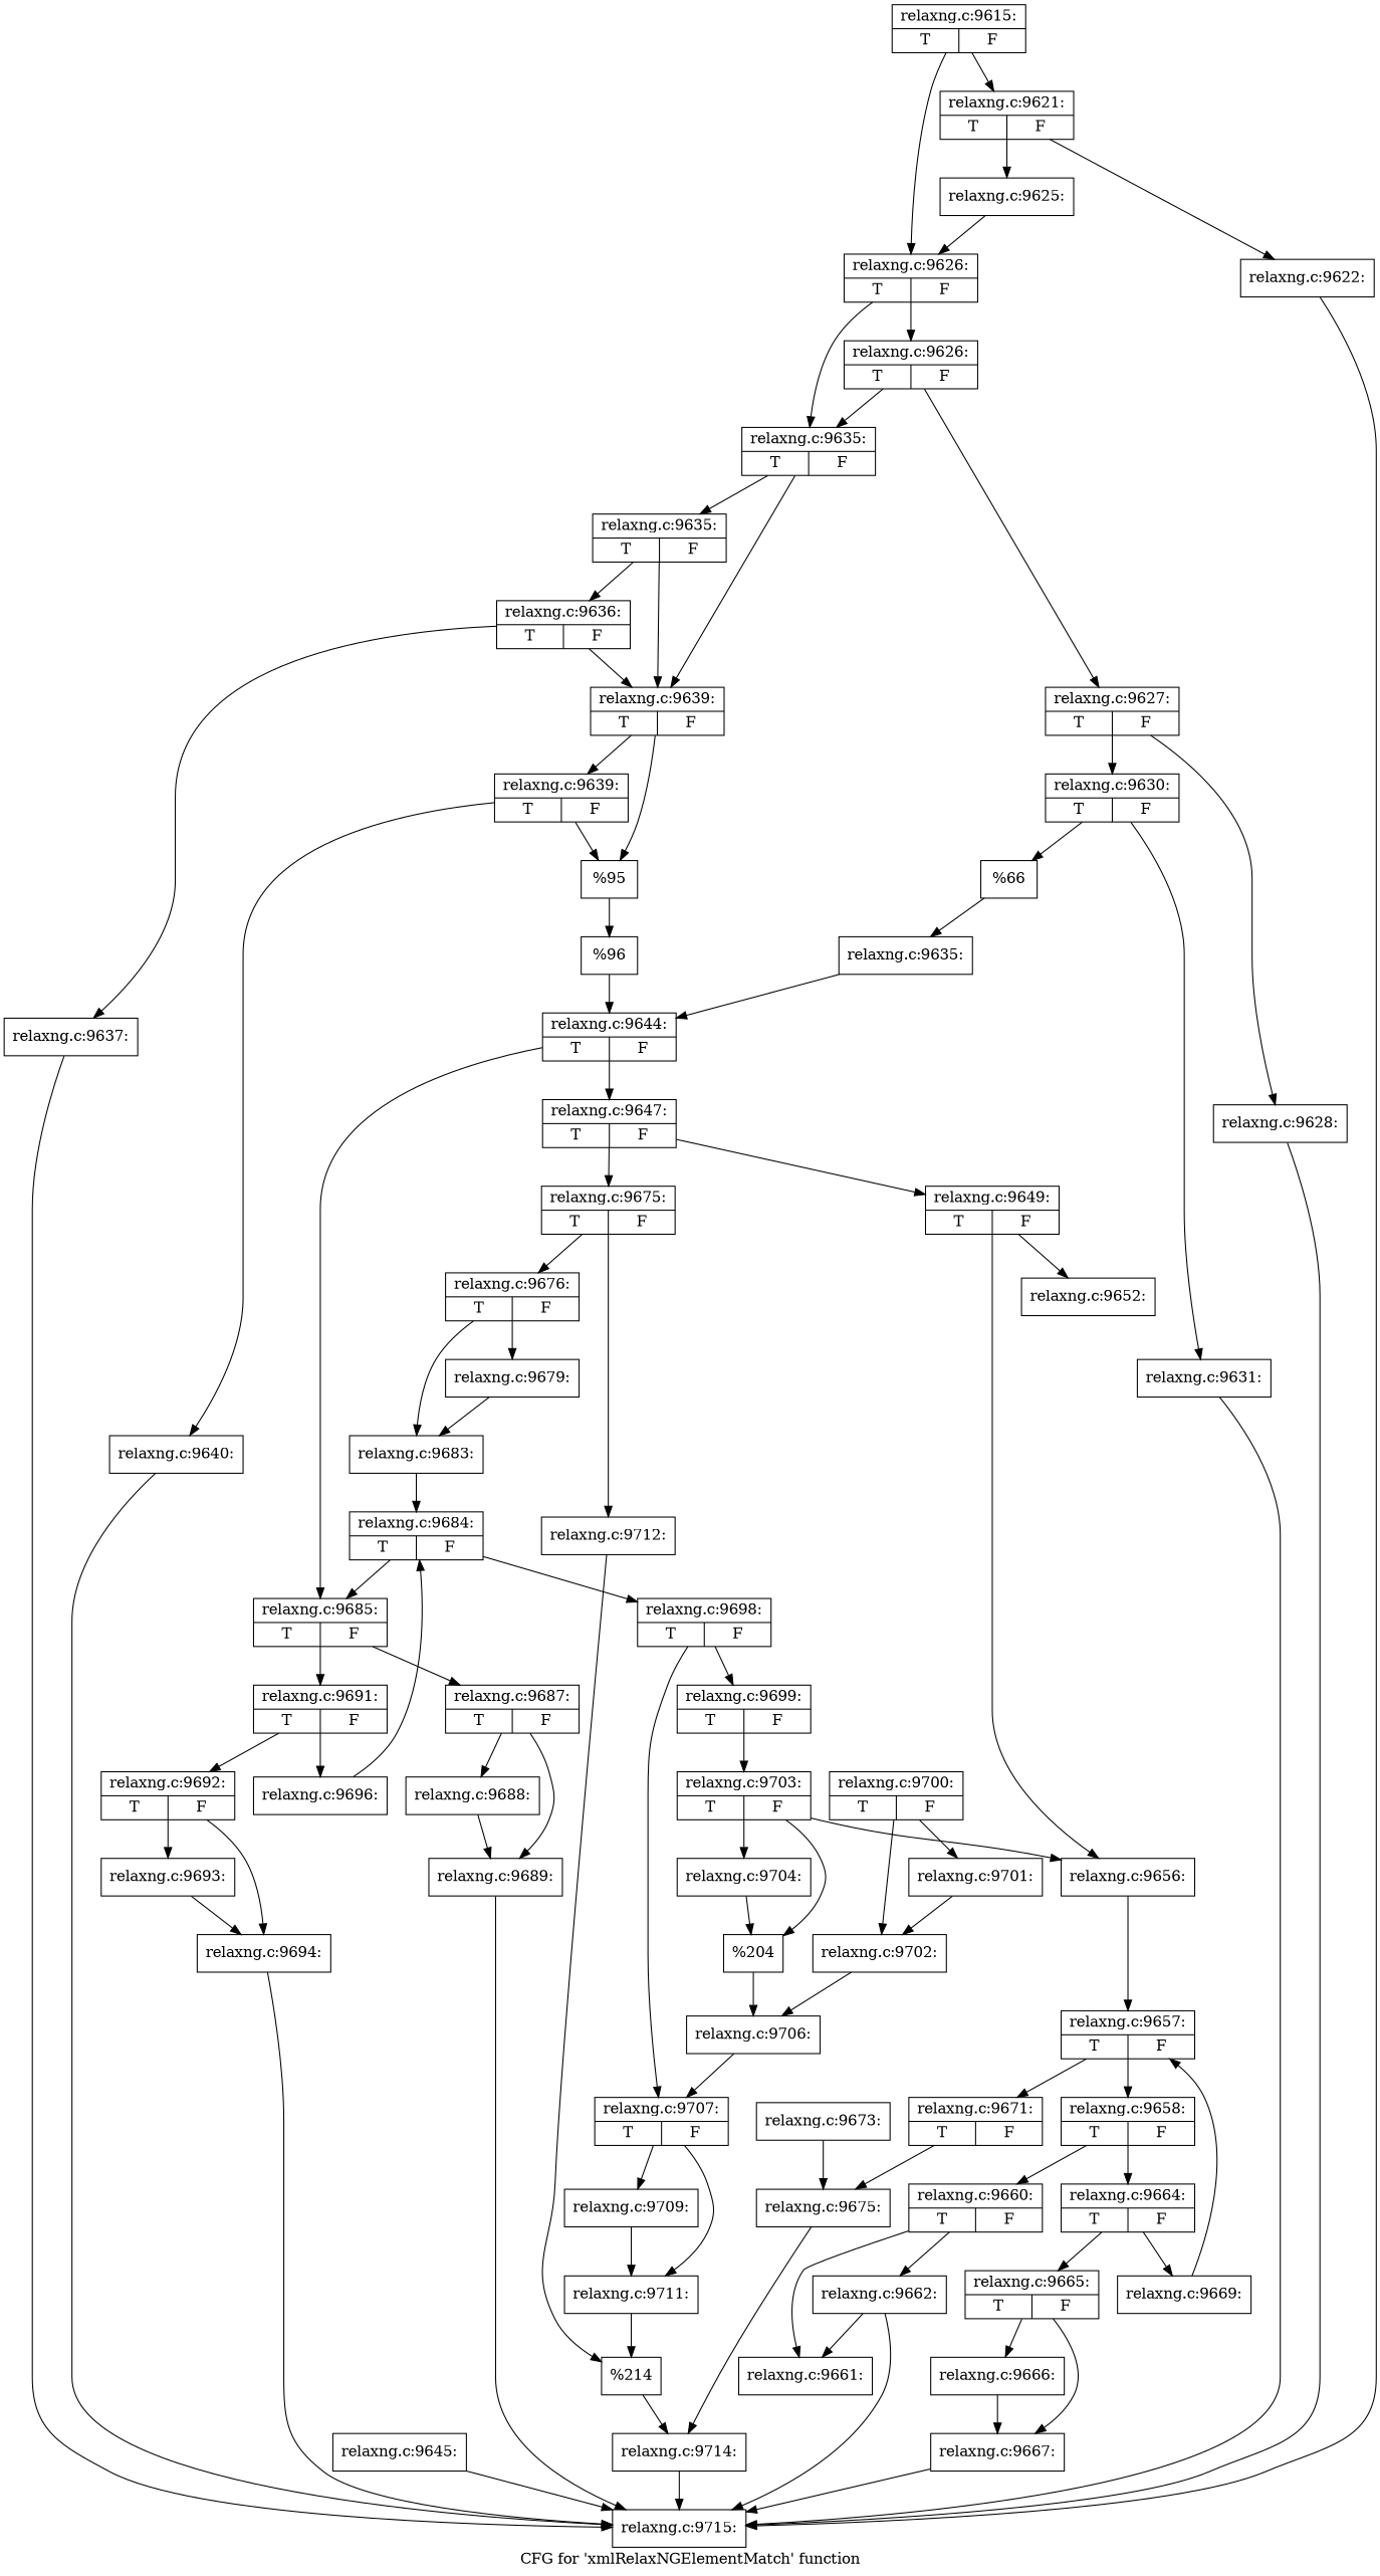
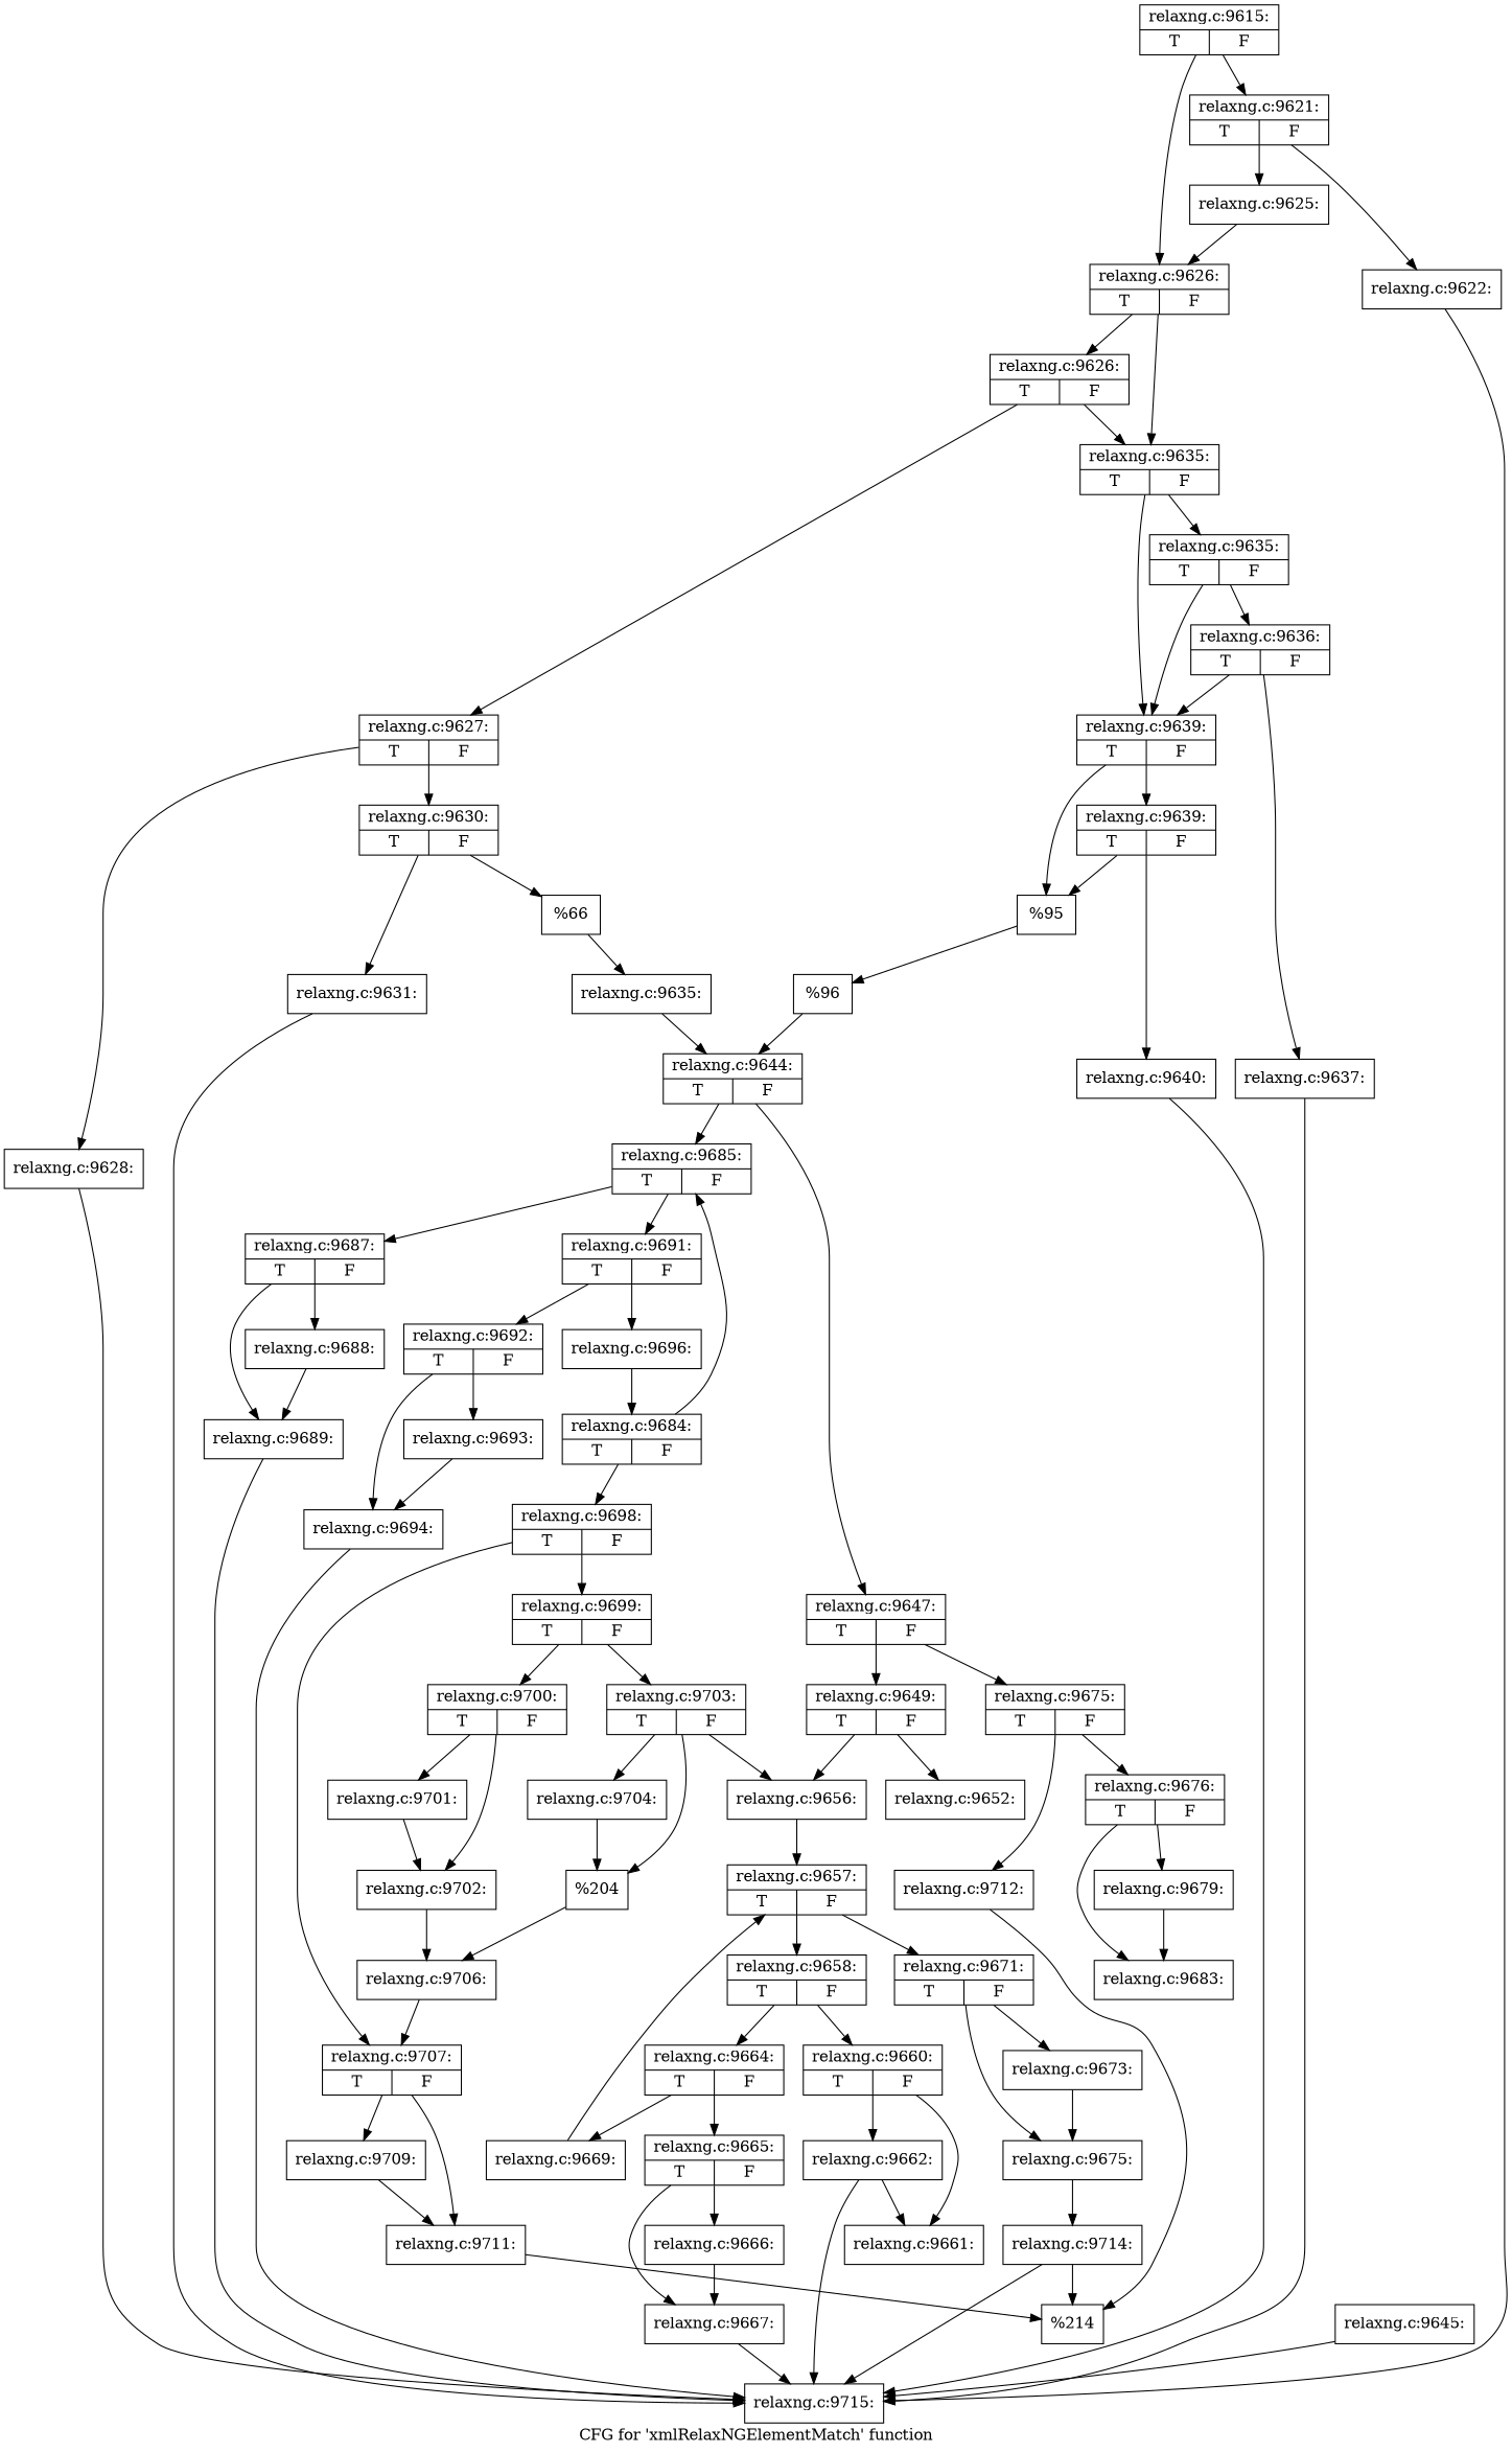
  digraph {
    label="CFG for 'xmlRelaxNGElementMatch' function"
    node [shape=record]
    n1 [label="{relaxng.c:9615:|{<s0>T|<s1>F}}"]
    n2 [label="{relaxng.c:9621:|{<s0>T|<s1>F}}"]
    n3 [label="{relaxng.c:9626:|{<s0>T|<s1>F}}"]
    n4 [label="{relaxng.c:9625:}"]
    n5 [label="{relaxng.c:9622:}"]
    n6 [label="{relaxng.c:9626:|{<s0>T|<s1>F}}"]
    n7 [label="{relaxng.c:9635:|{<s0>T|<s1>F}}"]
    n8 [label="{relaxng.c:9715:}"]
    n9 [label="{relaxng.c:9627:|{<s0>T|<s1>F}}"]
    n10 [label="{relaxng.c:9635:|{<s0>T|<s1>F}}"]
    n11 [label="{relaxng.c:9639:|{<s0>T|<s1>F}}"]
    n12 [label="{relaxng.c:9628:}"]
    n13 [label="{relaxng.c:9630:|{<s0>T|<s1>F}}"]
    n14 [label="{relaxng.c:9636:|{<s0>T|<s1>F}}"]
    n15 [label="{relaxng.c:9639:|{<s0>T|<s1>F}}"]
    n16 [label="{%95}"]
    n17 [label="{%66}"]
    n18 [label="{relaxng.c:9631:}"]
    n19 [label="{relaxng.c:9635:}"]
    n20 [label="{relaxng.c:9644:|{<s0>T|<s1>F}}"]
    n21 [label="{relaxng.c:9647:|{<s0>T|<s1>F}}"]
    n22 [label="{relaxng.c:9685:|{<s0>T|<s1>F}}"]
    n23 [label="{relaxng.c:9645:}"]
    n24 [label="{relaxng.c:9649:|{<s0>T|<s1>F}}"]
    n25 [label="{relaxng.c:9675:|{<s0>T|<s1>F}}"]
    n26 [label="{relaxng.c:9637:}"]
    n27 [label="{relaxng.c:9640:}"]
    n28 [label="{%96}"]
    n29 [label="{relaxng.c:9652:}"]
    n30 [label="{relaxng.c:9656:}"]
    n31 [label="{relaxng.c:9676:|{<s0>T|<s1>F}}"]
    n32 [label="{relaxng.c:9712:}"]
    n33 [label="{relaxng.c:9657:|{<s0>T|<s1>F}}"]
    n34 [label="{relaxng.c:9679:}"]
    n35 [label="{relaxng.c:9683:}"]
    n36 [label="{%214}"]
    n37 [label="{relaxng.c:9658:|{<s0>T|<s1>F}}"]
    n38 [label="{relaxng.c:9671:|{<s0>T|<s1>F}}"]
    n39 [label="{relaxng.c:9660:|{<s0>T|<s1>F}}"]
    n40 [label="{relaxng.c:9664:|{<s0>T|<s1>F}}"]
    n41 [label="{relaxng.c:9673:}"]
    n42 [label="{relaxng.c:9675:}"]
    n43 [label="{relaxng.c:9661:}"]
    n44 [label="{relaxng.c:9662:}"]
    n45 [label="{relaxng.c:9665:|{<s0>T|<s1>F}}"]
    n46 [label="{relaxng.c:9669:}"]
    n47 [label="{relaxng.c:9714:}"]
    n48 [label="{relaxng.c:9666:}"]
    n49 [label="{relaxng.c:9667:}"]
    n50 [label="{relaxng.c:9684:|{<s0>T|<s1>F}}"]
    n51 [label="{relaxng.c:9698:|{<s0>T|<s1>F}}"]
    n52 [label="{relaxng.c:9687:|{<s0>T|<s1>F}}"]
    n53 [label="{relaxng.c:9691:|{<s0>T|<s1>F}}"]
    n54 [label="{relaxng.c:9699:|{<s0>T|<s1>F}}"]
    n55 [label="{relaxng.c:9707:|{<s0>T|<s1>F}}"]
    n56 [label="{relaxng.c:9688:}"]
    n57 [label="{relaxng.c:9689:}"]
    n58 [label="{relaxng.c:9692:|{<s0>T|<s1>F}}"]
    n59 [label="{relaxng.c:9696:}"]
    n60 [label="{relaxng.c:9700:|{<s0>T|<s1>F}}"]
    n61 [label="{relaxng.c:9703:|{<s0>T|<s1>F}}"]
    n62 [label="{relaxng.c:9709:}"]
    n63 [label="{relaxng.c:9711:}"]
    n64 [label="{relaxng.c:9693:}"]
    n65 [label="{relaxng.c:9694:}"]
    n66 [label="{relaxng.c:9701:}"]
    n67 [label="{relaxng.c:9702:}"]
    n68 [label="{relaxng.c:9704:}"]
    n69 [label="{%204}"]
    n70 [label="{relaxng.c:9706:}"]
    n1 -> n2
    n1 -> n3
    n2 -> n4
    n2 -> n5
    n3 -> n6
    n3 -> n7
    n4 -> n3
    n5 -> n8
    n6 -> n7
    n6 -> n9
    n7 -> n10
    n7 -> n11
    n9 -> n12
    n9 -> n13
    n10 -> n11
    n10 -> n14
    n11 -> n15
    n11 -> n16
    n12 -> n8
    n13 -> n17
    n13 -> n18
    n14 -> n11
    n14 -> n26
    n15 -> n16
    n15 -> n27
    n16 -> n28
    n17 -> n19
    n18 -> n8
    n19 -> n20
    n20 -> n21
    n20 -> n22
    n21 -> n24
    n21 -> n25
    n22 -> n52
    n22 -> n53
    n23 -> n8
    n24 -> n29
    n24 -> n30
    n25 -> n31
    n25 -> n32
    n26 -> n8
    n27 -> n8
    n28 -> n20
    n30 -> n33
    n31 -> n34
    n31 -> n35
    n32 -> n36
    n33 -> n37
    n33 -> n38
    n34 -> n35
-   n35 -> n50
-   n36 -> n47
+   n47 -> n36
    n37 -> n39
    n37 -> n40
+   n38 -> n41
    n38 -> n42
    n39 -> n43
    n39 -> n44
    n40 -> n45
    n40 -> n46
    n41 -> n42
    n42 -> n47
    n44 -> n8
    n44 -> n43
    n45 -> n48
    n45 -> n49
    n46 -> n33
    n47 -> n8
    n48 -> n49
    n49 -> n8
    n50 -> n22
    n50 -> n51
    n51 -> n54
    n51 -> n55
    n52 -> n56
    n52 -> n57
    n53 -> n58
    n53 -> n59
+   n54 -> n60
    n54 -> n61
    n55 -> n62
    n55 -> n63
    n56 -> n57
    n57 -> n8
    n58 -> n64
    n58 -> n65
    n59 -> n50
    n60 -> n66
    n60 -> n67
    n61 -> n30
    n61 -> n68
    n61 -> n69
    n62 -> n63
    n63 -> n36
    n64 -> n65
    n65 -> n8
    n66 -> n67
    n67 -> n70
    n68 -> n69
    n69 -> n70
    n70 -> n55
  }
